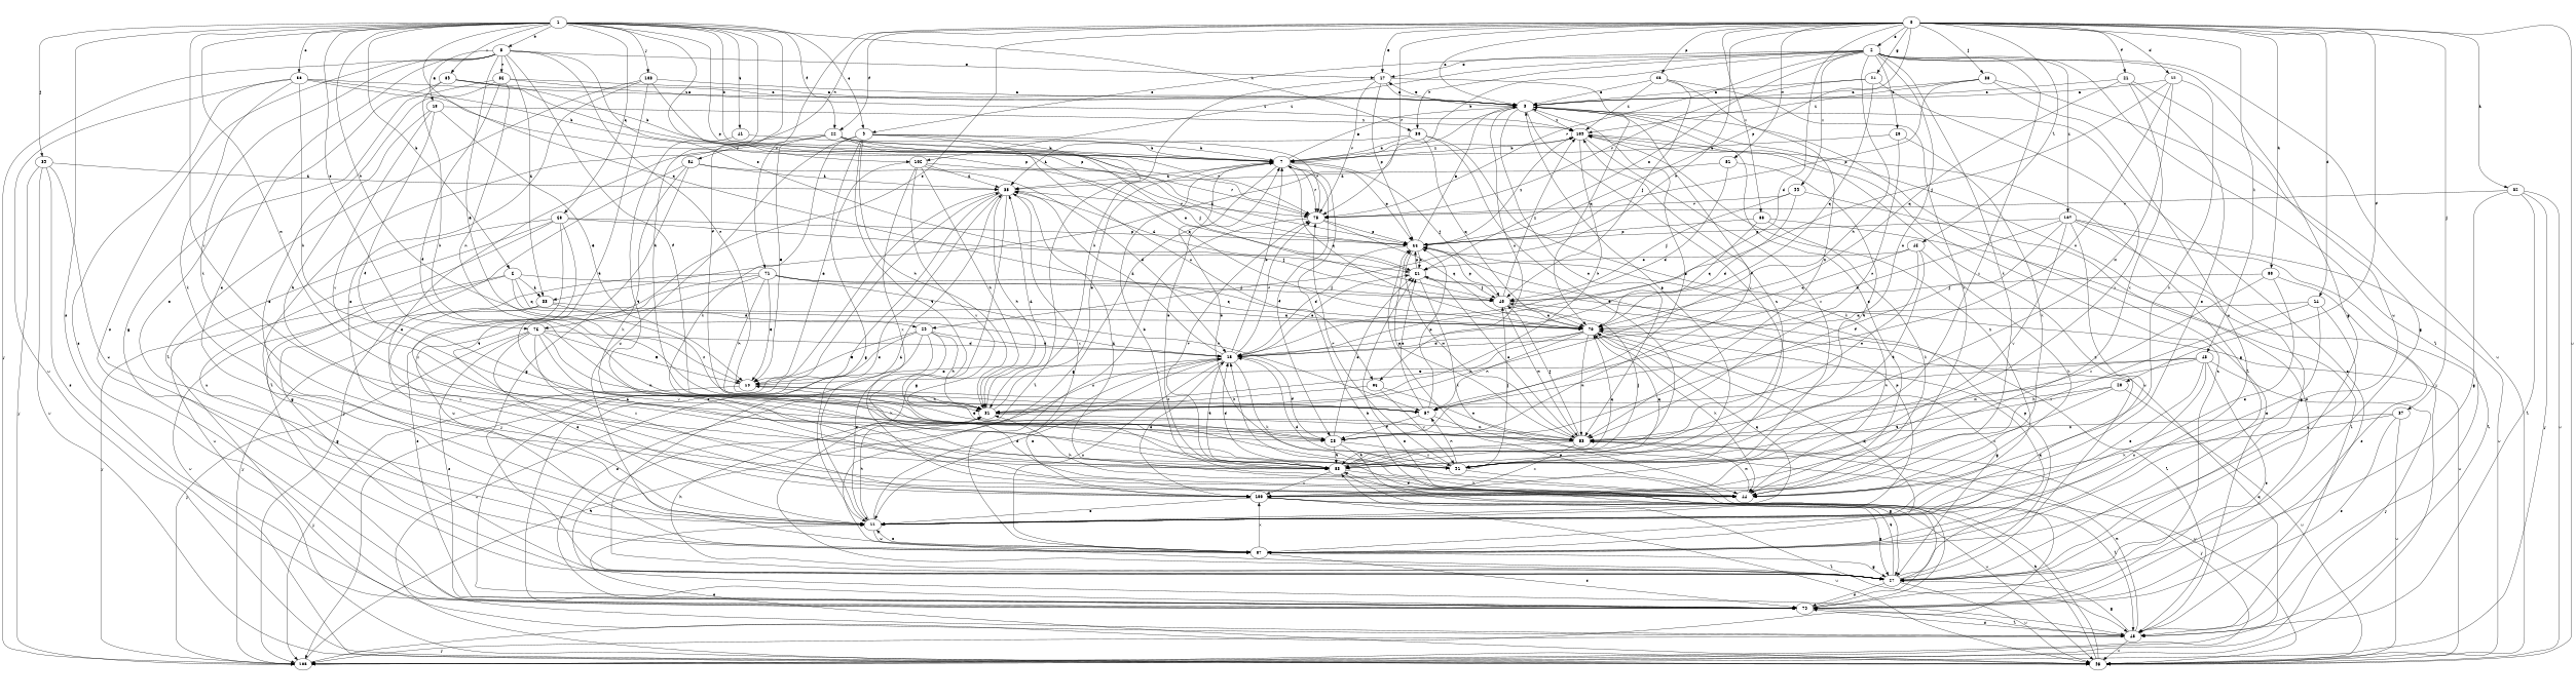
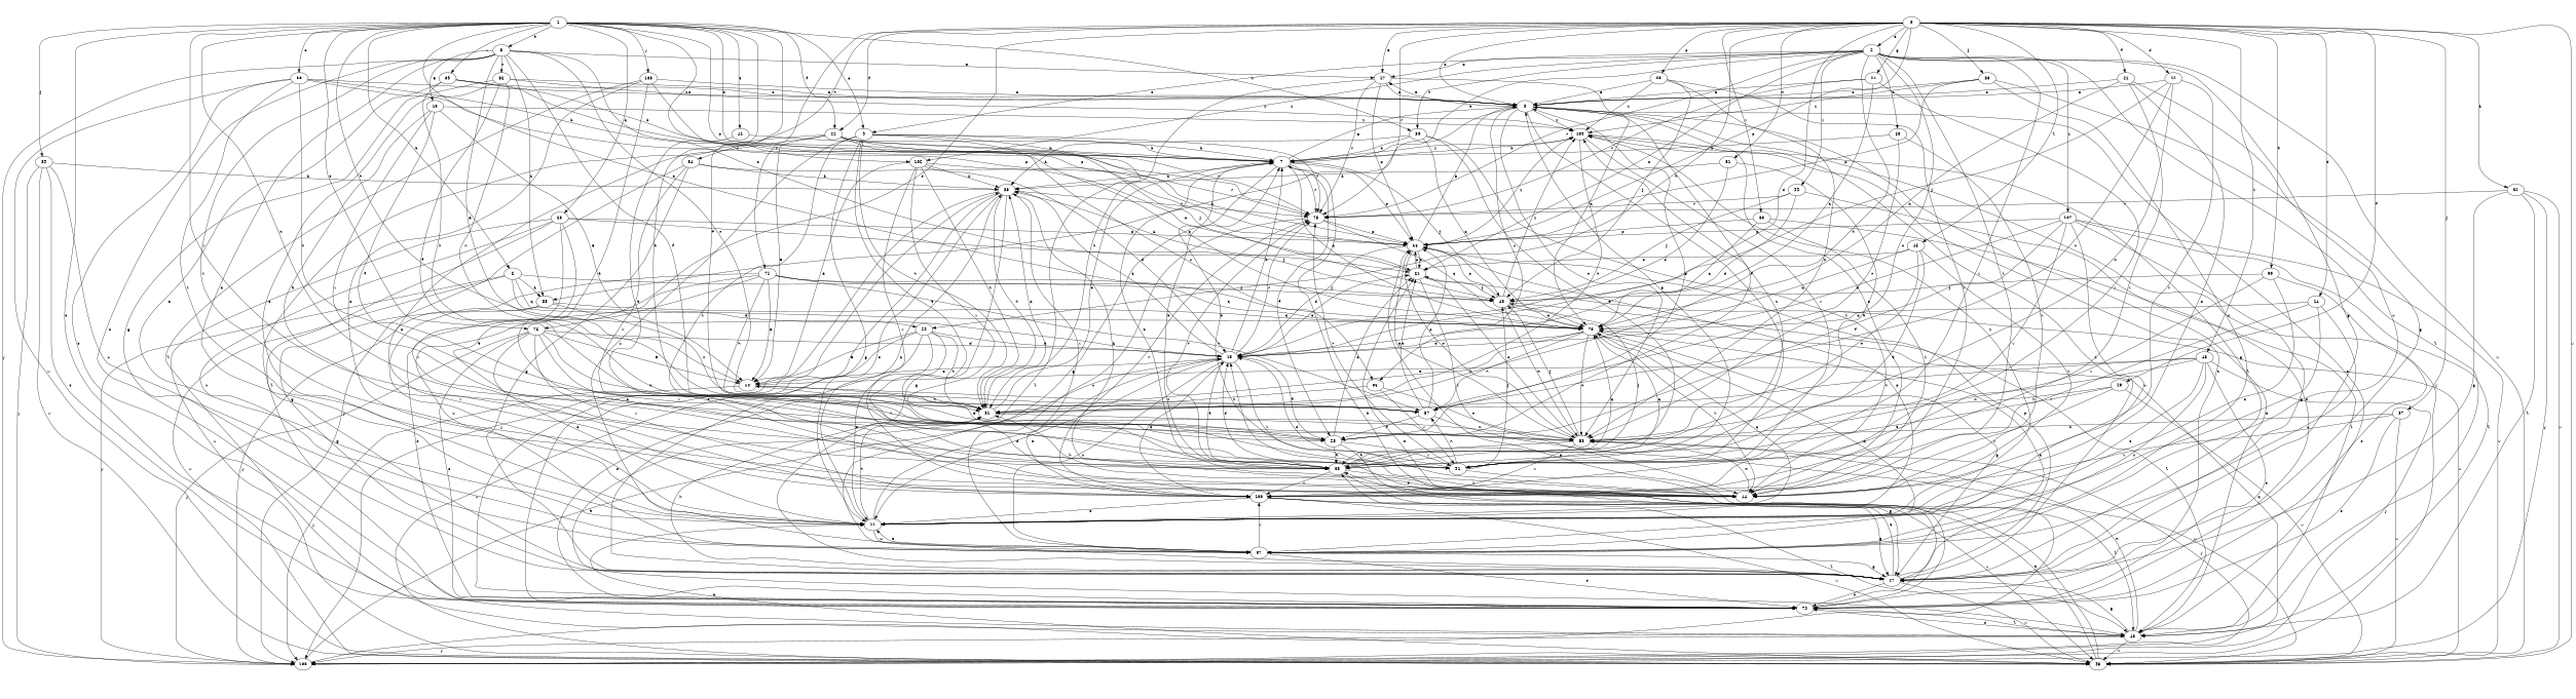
  strict digraph {
    fontname="DejaVu Sans Mono"
    node [fontname="DejaVu Sans Mono"]
    edge [fontname="DejaVu Sans Mono"]
    0
    2
    3
    12
    14
    15
    17
    20
    21
    22
    24
    29
    32
    37
    38
    43
    46
    51
    54
    65
    66
    71
    75
    76
    80
    88
    95
    7
    9
    30
    53
    106
    27
    31
    44
    48
    60
    61
    99
    100
    107
    23
    91
    33
    86
    105
    109
    57
    40
    70
    11
    87
    83
    19
    35
    79
    1
    5
    6
    39
    58
    68
    n63 [label=41]
    89
    103
    18
    56
    0 -> 2 [label=a]
    0 -> 3 [label=a]
    0 -> 12 [label=d]
    0 -> 14 [label=d]
    0 -> 15 [label=d]
    0 -> 17 [label=e]
    0 -> 20 [label=f]
    0 -> 21 [label=f]
    0 -> 22 [label=f]
    0 -> 24 [label=g]
    0 -> 29 [label=h]
    0 -> 32 [label=i]
    0 -> 37 [label=j]
    0 -> 38 [label=j]
    0 -> 43 [label=k]
    0 -> 46 [label=l]
    0 -> 51 [label=m]
    0 -> 54 [label=n]
    0 -> 65 [label=p]
    0 -> 66 [label=p]
    0 -> 71 [label=r]
    0 -> 75 [label=r]
    0 -> 76 [label=s]
    0 -> 80 [label=t]
    0 -> 88 [label=v]
    0 -> 95 [label=w]
    2 -> 17 [label=e]
    2 -> 75 [label=r]
    2 -> 95 [label=w]
    2 -> 7 [label=b]
    2 -> 9 [label=c]
    2 -> 30 [label=h]
    2 -> 53 [label=m]
    2 -> 106 [label=z]
    2 -> 27 [label=g]
    2 -> 31 [label=h]
    2 -> 44 [label=k]
    2 -> 48 [label=l]
    2 -> 60 [label=o]
    2 -> 61 [label=o]
    2 -> 99 [label=x]
    2 -> 100 [label=x]
    2 -> 107 [label=z]
    3 -> 17 [label=e]
    3 -> 53 [label=m]
    3 -> 48 [label=l]
    3 -> 23 [label=f]
    3 -> 91 [label=v]
    3 -> 33 [label=i]
    3 -> 86 [label=u]
    3 -> 105 [label=y]
    3 -> 109 [label=z]
    12 -> 3 [label=a]
    12 -> 53 [label=m]
    12 -> 44 [label=k]
    12 -> 57 [label=n]
    12 -> 40 [label=j]
    14 -> 100 [label=x]
    14 -> 70 [label=q]
    14 -> 11 [label=c]
    14 -> 87 [label=u]
    15 -> 75 [label=r]
    15 -> 7 [label=b]
    15 -> 44 [label=k]
    15 -> 61 [label=o]
    15 -> 23 [label=f]
    15 -> 11 [label=c]
    15 -> 87 [label=u]
    15 -> 83 [label=t]
    15 -> 19 [label=e]
    15 -> 35 [label=i]
    17 -> 3 [label=a]
    17 -> 66 [label=p]
    17 -> 75 [label=r]
    17 -> 31 [label=h]
    17 -> 70 [label=q]
    20 -> 95 [label=w]
    20 -> 31 [label=h]
    20 -> 100 [label=x]
    20 -> 83 [label=t]
    21 -> 3 [label=a]
    21 -> 100 [label=x]
    21 -> 70 [label=q]
    21 -> 11 [label=c]
    21 -> 87 [label=u]
    22 -> 75 [label=r]
    22 -> 7 [label=b]
    22 -> 48 [label=l]
    22 -> 40 [label=j]
    22 -> 70 [label=q]
    22 -> 11 [label=c]
    22 -> 19 [label=e]
    24 -> 3 [label=a]
    24 -> 75 [label=r]
    24 -> 100 [label=x]
    24 -> 70 [label=q]
    29 -> 15 [label=d]
    29 -> 95 [label=w]
    29 -> 31 [label=h]
    29 -> 44 [label=k]
    29 -> 11 [label=c]
    29 -> 19 [label=e]
    29 -> 79 [label=s]
    32 -> 75 [label=r]
    32 -> 95 [label=w]
    32 -> 27 [label=g]
    32 -> 48 [label=l]
    32 -> 105 [label=y]
    37 -> 95 [label=w]
    37 -> 53 [label=m]
    37 -> 44 [label=k]
    37 -> 79 [label=s]
    38 -> 3 [label=a]
    38 -> 66 [label=p]
    38 -> 27 [label=g]
    38 -> 109 [label=z]
    38 -> 87 [label=u]
    43 -> 53 [label=m]
    43 -> 105 [label=y]
    43 -> 57 [label=n]
    43 -> 11 [label=c]
    43 -> 87 [label=u]
    43 -> 19 [label=e]
    43 -> 79 [label=s]
    46 -> 53 [label=m]
    46 -> 44 [label=k]
    46 -> 61 [label=o]
    46 -> 70 [label=q]
    46 -> 83 [label=t]
    51 -> 15 [label=d]
    51 -> 83 [label=t]
    51 -> 35 [label=i]
    54 -> 75 [label=r]
    54 -> 27 [label=g]
    54 -> 44 [label=k]
    54 -> 105 [label=y]
    54 -> 35 [label=i]
    65 -> 3 [label=a]
    65 -> 53 [label=m]
    65 -> 44 [label=k]
    65 -> 109 [label=z]
    65 -> 40 [label=j]
    66 -> 3 [label=a]
    66 -> 15 [label=d]
    66 -> 53 [label=m]
    66 -> 61 [label=o]
    66 -> 109 [label=z]
    71 -> 31 [label=h]
    71 -> 105 [label=y]
    71 -> 57 [label=n]
    71 -> 40 [label=j]
    71 -> 70 [label=q]
    71 -> 87 [label=u]
    71 -> 19 [label=e]
    71 -> 79 [label=s]
    75 -> 66 [label=p]
    75 -> 70 [label=q]
    75 -> 87 [label=u]
    76 -> 15 [label=d]
    76 -> 53 [label=m]
    76 -> 100 [label=x]
    76 -> 91 [label=v]
    76 -> 105 [label=y]
    76 -> 11 [label=c]
    76 -> 19 [label=e]
    76 -> 79 [label=s]
    80 -> 91 [label=v]
    80 -> 40 [label=j]
    80 -> 11 [label=c]
    80 -> 79 [label=s]
    88 -> 66 [label=p]
    88 -> 44 [label=k]
    88 -> 48 [label=l]
    88 -> 70 [label=q]
    95 -> 7 [label=b]
    95 -> 11 [label=c]
    95 -> 83 [label=t]
    7 -> 3 [label=a]
    7 -> 66 [label=p]
    7 -> 75 [label=r]
    7 -> 27 [label=g]
    7 -> 23 [label=f]
    7 -> 109 [label=z]
    7 -> 40 [label=j]
    7 -> 70 [label=q]
    7 -> 35 [label=i]
    9 -> 75 [label=r]
    9 -> 7 [label=b]
    9 -> 27 [label=g]
    9 -> 31 [label=h]
    9 -> 44 [label=k]
    9 -> 48 [label=l]
    9 -> 86 [label=u]
    9 -> 87 [label=u]
    9 -> 83 [label=t]
    30 -> 7 [label=b]
    30 -> 44 [label=k]
    30 -> 70 [label=q]
    30 -> 83 [label=t]
    30 -> 35 [label=i]
    53 -> 66 [label=p]
    53 -> 61 [label=o]
    53 -> 100 [label=x]
    53 -> 105 [label=y]
    53 -> 40 [label=j]
    53 -> 83 [label=t]
    53 -> 19 [label=e]
    106 -> 15 [label=d]
    106 -> 31 [label=h]
    106 -> 61 [label=o]
    106 -> 100 [label=x]
    106 -> 91 [label=v]
    106 -> 19 [label=e]
    106 -> 35 [label=i]
    27 -> 66 [label=p]
    27 -> 95 [label=w]
    27 -> 31 [label=h]
    27 -> 109 [label=z]
    27 -> 70 [label=q]
    27 -> 83 [label=t]
    27 -> 79 [label=s]
    31 -> 7 [label=b]
    31 -> 53 [label=m]
    31 -> 35 [label=i]
    44 -> 3 [label=a]
    44 -> 15 [label=d]
    44 -> 7 [label=b]
    44 -> 53 [label=m]
    44 -> 31 [label=h]
    44 -> 35 [label=i]
    48 -> 3 [label=a]
    48 -> 95 [label=w]
    48 -> 53 [label=m]
    48 -> 27 [label=g]
    48 -> 105 [label=y]
    48 -> 79 [label=s]
    60 -> 7 [label=b]
    60 -> 44 [label=k]
    60 -> 57 [label=n]
    61 -> 66 [label=p]
    61 -> 95 [label=w]
    61 -> 44 [label=k]
    61 -> 40 [label=j]
    61 -> 35 [label=i]
    99 -> 15 [label=d]
    99 -> 75 [label=r]
    99 -> 40 [label=j]
    99 -> 79 [label=s]
    100 -> 15 [label=d]
+   100 -> 75 [label=r]
    100 -> 95 [label=w]
    100 -> 27 [label=g]
    100 -> 48 [label=l]
    100 -> 11 [label=c]
    107 -> 15 [label=d]
    107 -> 66 [label=p]
    107 -> 95 [label=w]
    107 -> 27 [label=g]
    107 -> 48 [label=l]
    107 -> 23 [label=f]
    107 -> 91 [label=v]
    107 -> 87 [label=u]
    23 -> 3 [label=a]
    23 -> 27 [label=g]
    23 -> 61 [label=o]
    23 -> 91 [label=v]
    23 -> 83 [label=t]
    91 -> 3 [label=a]
    91 -> 75 [label=r]
    91 -> 7 [label=b]
    91 -> 48 [label=l]
    91 -> 57 [label=n]
    91 -> 40 [label=j]
    91 -> 70 [label=q]
    33 -> 27 [label=g]
    33 -> 100 [label=x]
    33 -> 57 [label=n]
    33 -> 70 [label=q]
    86 -> 53 [label=m]
    86 -> 31 [label=h]
    86 -> 91 [label=v]
    105 -> 15 [label=t]
    105 -> 66 [label=p]
    105 -> 70 [label=q]
    109 -> 7 [label=b]
    109 -> 27 [label=g]
    109 -> 31 [label=h]
    109 -> 91 [label=v]
    57 -> 66 [label=p]
    57 -> 95 [label=w]
    57 -> 61 [label=o]
    57 -> 23 [label=f]
    40 -> 66 [label=p]
    40 -> 53 [label=m]
    40 -> 48 [label=l]
    40 -> 109 [label=z]
    40 -> 70 [label=q]
    70 -> 15 [label=d]
    70 -> 53 [label=m]
    70 -> 27 [label=g]
    70 -> 31 [label=h]
    70 -> 44 [label=k]
    70 -> 57 [label=n]
    11 -> 15 [label=d]
    11 -> 66 [label=p]
    11 -> 31 [label=h]
    11 -> 109 [label=z]
    11 -> 70 [label=q]
    11 -> 87 [label=u]
    11 -> 35 [label=i]
    87 -> 27 [label=g]
    87 -> 100 [label=x]
    87 -> 70 [label=q]
    87 -> 11 [label=c]
    87 -> 79 [label=s]
    83 -> 15 [label=d]
    83 -> 75 [label=r]
    83 -> 95 [label=w]
    83 -> 7 [label=b]
    83 -> 44 [label=k]
    83 -> 100 [label=x]
    83 -> 109 [label=z]
    83 -> 40 [label=j]
    83 -> 70 [label=q]
    19 -> 31 [label=h]
    19 -> 105 [label=y]
    19 -> 57 [label=n]
    35 -> 75 [label=r]
    35 -> 27 [label=g]
    35 -> 31 [label=h]
    35 -> 100 [label=x]
    35 -> 105 [label=y]
    35 -> 11 [label=c]
    35 -> 79 [label=s]
    79 -> 15 [label=d]
    79 -> 48 [label=l]
    79 -> 61 [label=o]
    79 -> 109 [label=z]
    79 -> 35 [label=i]
    1 -> 22 [label=f]
    1 -> 29 [label=h]
    1 -> 66 [label=p]
    1 -> 76 [label=s]
    1 -> 7 [label=b]
    1 -> 9 [label=c]
    1 -> 30 [label=h]
    1 -> 53 [label=m]
    1 -> 106 [label=z]
    1 -> 23 [label=f]
    1 -> 91 [label=v]
    1 -> 70 [label=q]
    1 -> 83 [label=t]
    1 -> 79 [label=s]
    1 -> 5 [label=b]
    1 -> 6 [label=b]
    1 -> 39 [label=j]
    1 -> 58 [label=o]
    1 -> 68 [label=q]
    1 -> n63 [label=t]
    1 -> 89 [label=v]
    1 -> 103 [label=y]
    5 -> 17 [label=e]
    5 -> 44 [label=k]
    5 -> 61 [label=o]
    5 -> 23 [label=f]
    5 -> 33 [label=i]
    5 -> 105 [label=y]
    5 -> 57 [label=n]
    5 -> 11 [label=c]
    5 -> 19 [label=e]
    5 -> 79 [label=s]
    5 -> 18 [label=e]
    5 -> 56 [label=n]
    6 -> 15 [label=d]
    6 -> 95 [label=w]
    6 -> 33 [label=i]
    6 -> 105 [label=y]
    6 -> 40 [label=j]
    6 -> 70 [label=q]
    39 -> 95 [label=w]
    39 -> 105 [label=y]
    39 -> 87 [label=u]
    39 -> 35 [label=i]
    39 -> 79 [label=s]
    58 -> 3 [label=a]
    58 -> 75 [label=r]
    58 -> 95 [label=w]
    58 -> 7 [label=b]
    58 -> 31 [label=h]
    58 -> 44 [label=k]
    58 -> 79 [label=s]
    68 -> 66 [label=p]
    68 -> 95 [label=w]
    68 -> 27 [label=g]
    68 -> 100 [label=x]
    68 -> 40 [label=j]
    68 -> 87 [label=u]
    68 -> 83 [label=t]
    n63 -> 7 [label=b]
    n63 -> 83 [label=t]
    89 -> 3 [label=a]
    89 -> 66 [label=p]
    89 -> 7 [label=b]
    89 -> 31 [label=h]
    89 -> 11 [label=c]
    103 -> 3 [label=a]
    103 -> 66 [label=p]
    103 -> 48 [label=l]
    103 -> 11 [label=c]
    103 -> 83 [label=t]
    18 -> 23 [label=f]
    18 -> 91 [label=v]
    18 -> 109 [label=z]
    18 -> 83 [label=t]
    18 -> 19 [label=e]
    56 -> 3 [label=a]
    56 -> 27 [label=g]
    56 -> 23 [label=f]
    56 -> 109 [label=z]
    56 -> 57 [label=n]
    56 -> 11 [label=c]
  }
